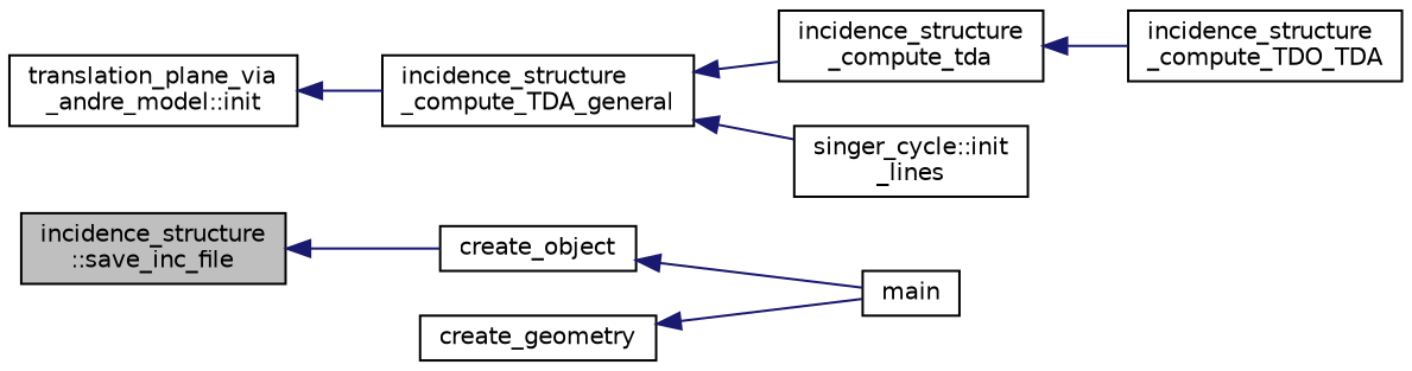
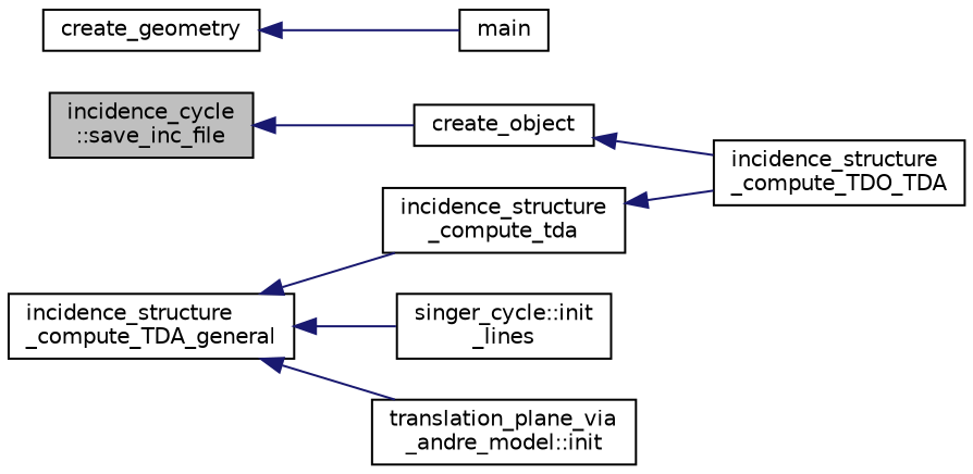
  digraph {
    rankdir=LR
    node [color=black fillcolor=white fontname=Helvetica fontsize=10 shape=record style=filled]
    edge [color=midnightblue dir=back fontname=Helvetica fontsize=10 labelfontname=Helvetica labelfontsize=10 style=solid]
-   n1 [fillcolor=grey75 fontcolor=black height=0.2 label="incidence_structure\l::save_inc_file" width=0.4]
+   n1 [fillcolor=grey75 fontcolor=black height=0.2 label="incidence_cycle\l::save_inc_file" width=0.4]
    n2 [height=0.2 label=create_object width=0.4]
    n3 [height=0.2 label=main width=0.4]
    n4 [height=0.2 label=create_geometry width=0.4]
    n5 [height=0.2 label="incidence_structure\l_compute_TDA_general" width=0.4]
    n6 [height=0.2 label="incidence_structure\l_compute_tda" width=0.4]
    n7 [height=0.2 label="singer_cycle::init\l_lines" width=0.4]
    n8 [height=0.2 label="translation_plane_via\l_andre_model::init" width=0.4]
    n9 [height=0.2 label="incidence_structure\l_compute_TDO_TDA" width=0.4]
    n1 -> n2
-   n2 -> n3
+   n2 -> n9
    n4 -> n3
    n5 -> n6
    n5 -> n7
-   n8 -> n5
+   n5 -> n8
    n6 -> n9
  }
